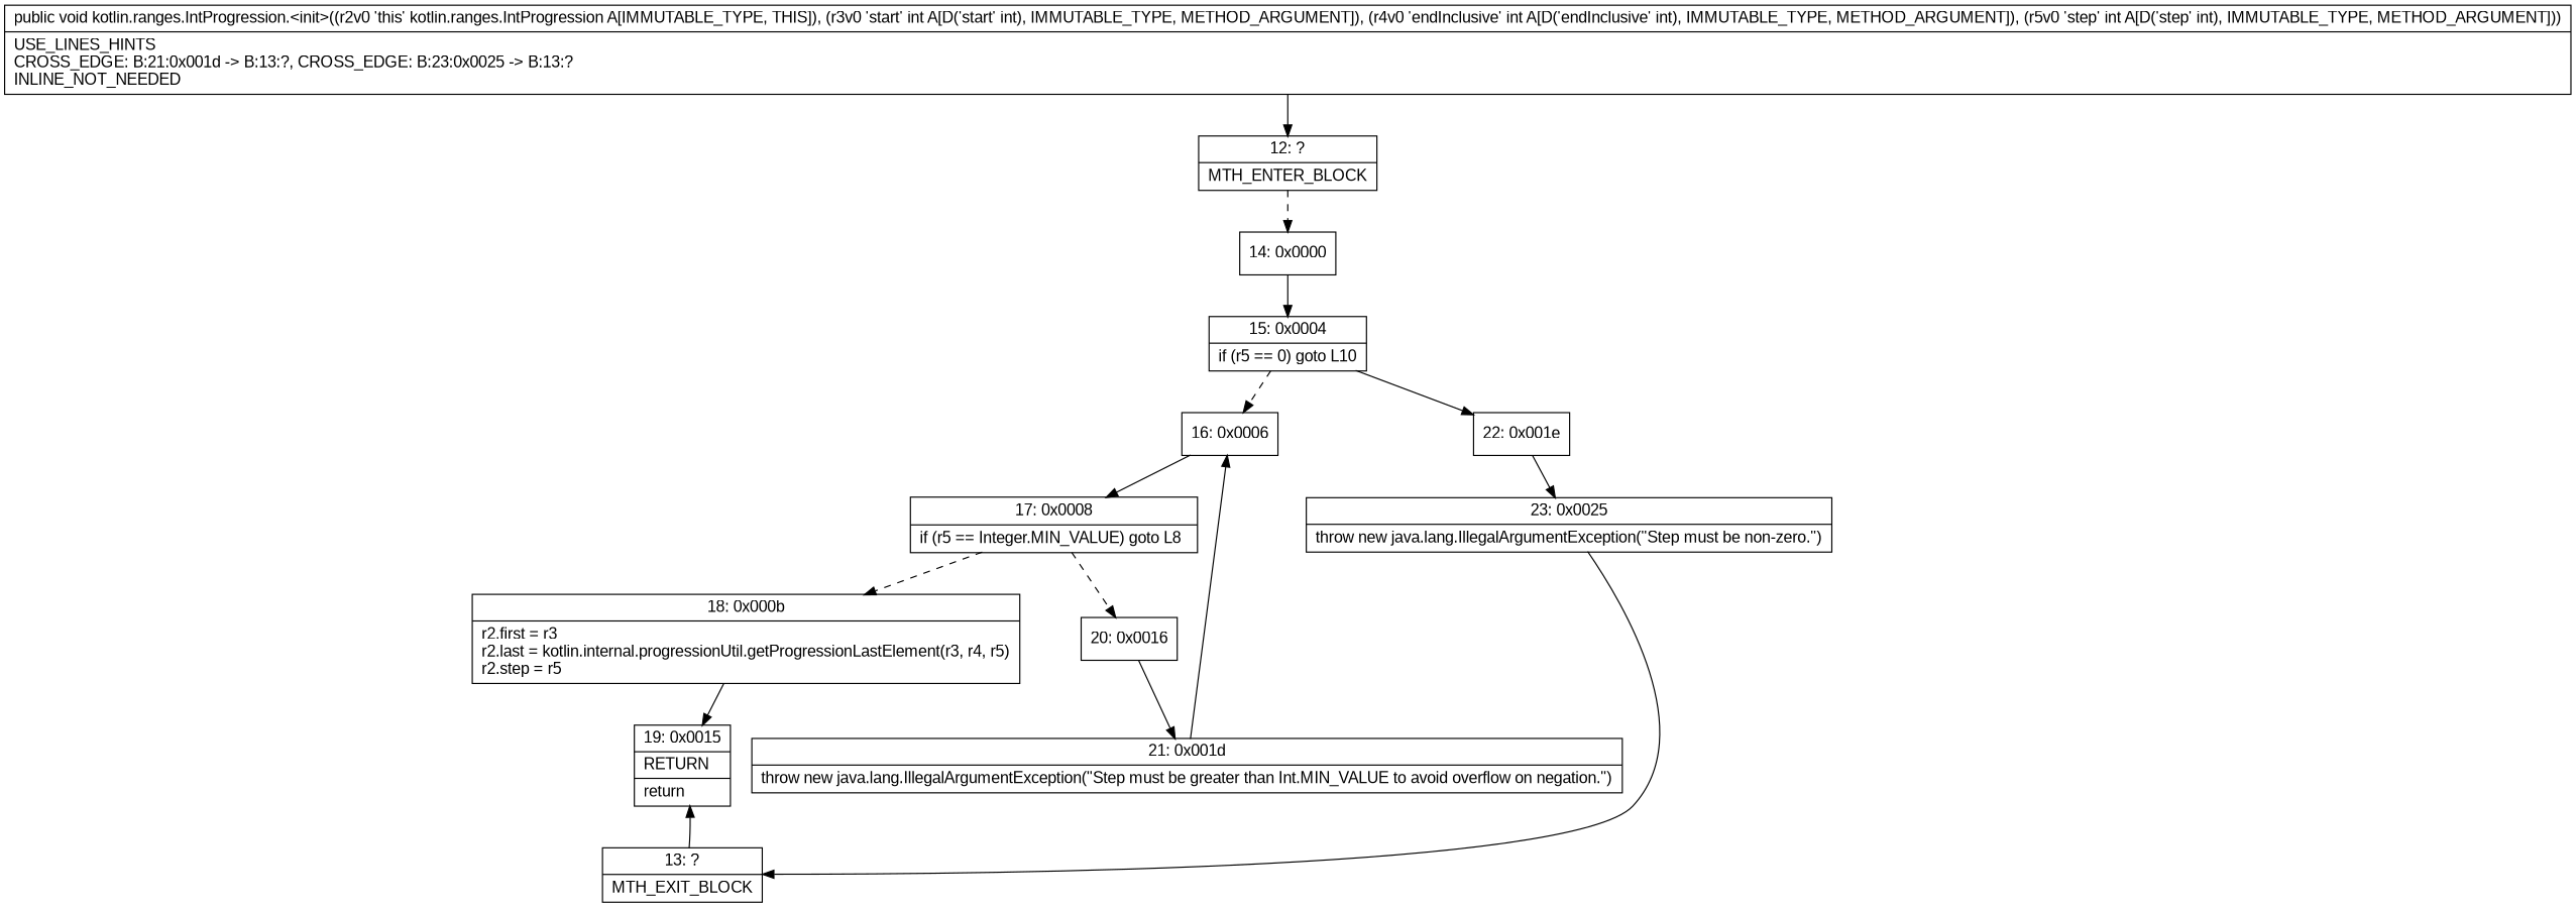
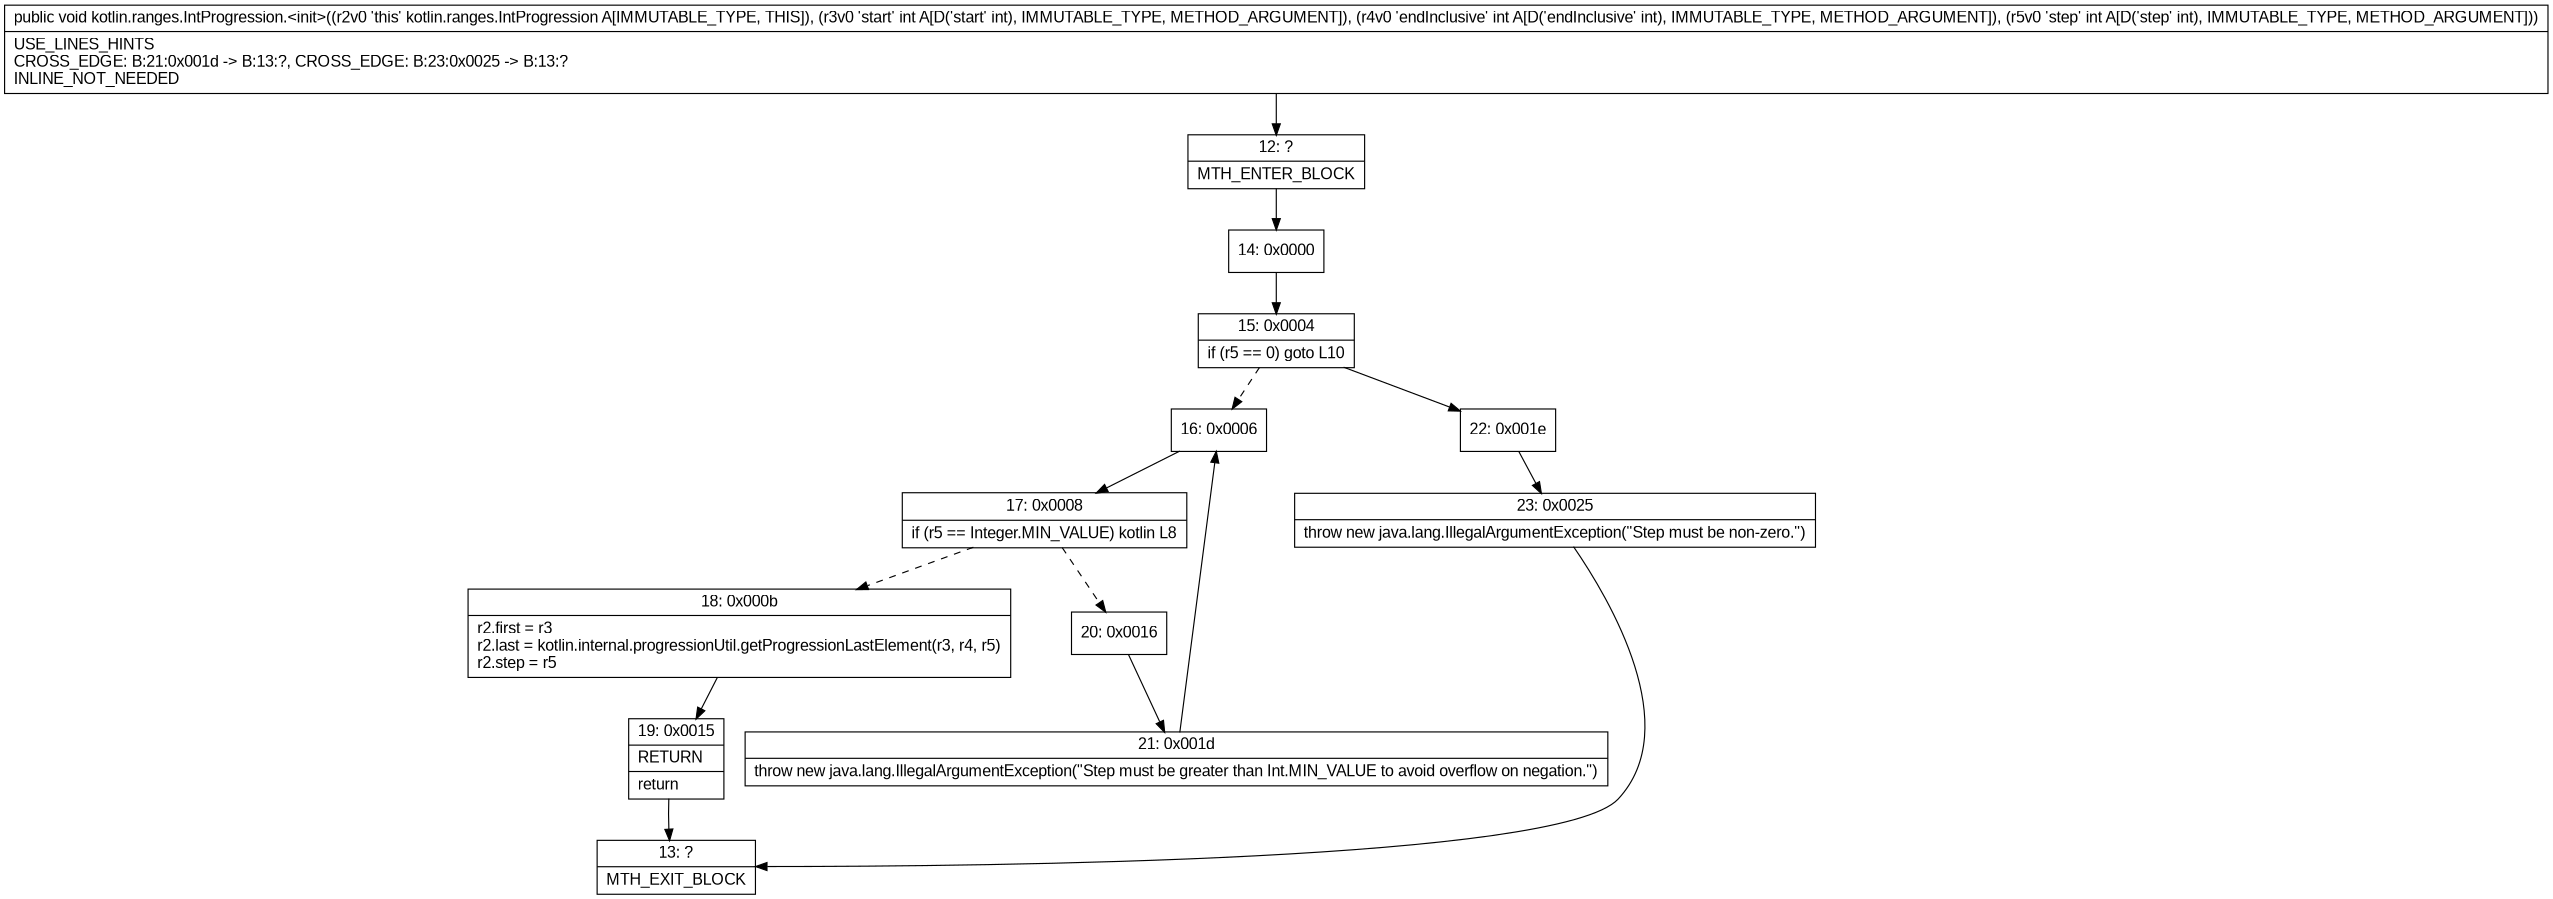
  digraph {
    fontname="Liberation Sans"
    node [fontname="Liberation Sans" shape=record]
    edge [fontname="Liberation Sans"]
    n1 [label="{12\:\ ?|MTH_ENTER_BLOCK\l}"]
    n2 [label="{14\:\ 0x0000}"]
    n3 [label="{15\:\ 0x0004|if (r5 == 0) goto L10\l}"]
    n4 [label="{16\:\ 0x0006}"]
    n5 [label="{22\:\ 0x001e}"]
-   n6 [label="{17\:\ 0x0008|if (r5 == Integer.MIN_VALUE) goto L8\l}"]
+   n6 [label="{17\:\ 0x0008|if (r5 == Integer.MIN_VALUE) kotlin L8\l}"]
    n7 [label="{23\:\ 0x0025|throw new java.lang.IllegalArgumentException(\"Step must be non\-zero.\")\l}"]
    n8 [label="{18\:\ 0x000b|r2.first = r3\lr2.last = kotlin.internal.progressionUtil.getProgressionLastElement(r3, r4, r5)\lr2.step = r5\l}"]
    n9 [label="{20\:\ 0x0016}"]
    n10 [label="{19\:\ 0x0015|RETURN\l|return\l}"]
    n11 [label="{21\:\ 0x001d|throw new java.lang.IllegalArgumentException(\"Step must be greater than Int.MIN_VALUE to avoid overflow on negation.\")\l}"]
    n12 [label="{13\:\ ?|MTH_EXIT_BLOCK\l}"]
    n13 [label="{public void kotlin.ranges.IntProgression.\<init\>((r2v0 'this' kotlin.ranges.IntProgression A[IMMUTABLE_TYPE, THIS]), (r3v0 'start' int A[D('start' int), IMMUTABLE_TYPE, METHOD_ARGUMENT]), (r4v0 'endInclusive' int A[D('endInclusive' int), IMMUTABLE_TYPE, METHOD_ARGUMENT]), (r5v0 'step' int A[D('step' int), IMMUTABLE_TYPE, METHOD_ARGUMENT]))  | USE_LINES_HINTS\lCROSS_EDGE: B:21:0x001d \-\> B:13:?, CROSS_EDGE: B:23:0x0025 \-\> B:13:?\lINLINE_NOT_NEEDED\l}"]
-   n1 -> n2 [style=dashed]
+   n1 -> n2
    n2 -> n3
    n3 -> n4 [style=dashed]
    n3 -> n5
    n4 -> n6
    n5 -> n7
    n6 -> n8 [style=dashed]
    n6 -> n9 [style=dashed]
    n7 -> n12
    n8 -> n10
    n9 -> n11
-   n12 -> n10
+   n10 -> n12
    n11 -> n4
    n13 -> n1
  }
